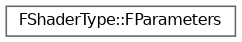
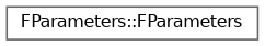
  digraph {
    rankdir=TB
-   n1 [color=grey40 fillcolor=white fontname=Helvetica fontsize=10 height=0.2 label="FShaderType::FParameters" shape=box style=filled width=0.4]
+   n1 [color=grey40 fillcolor=white fontname=Helvetica fontsize=10 height=0.2 label="FParameters::FParameters" shape=box style=filled width=0.4]
  }
